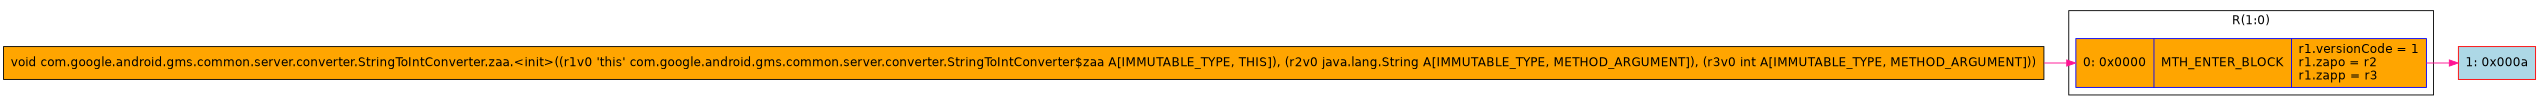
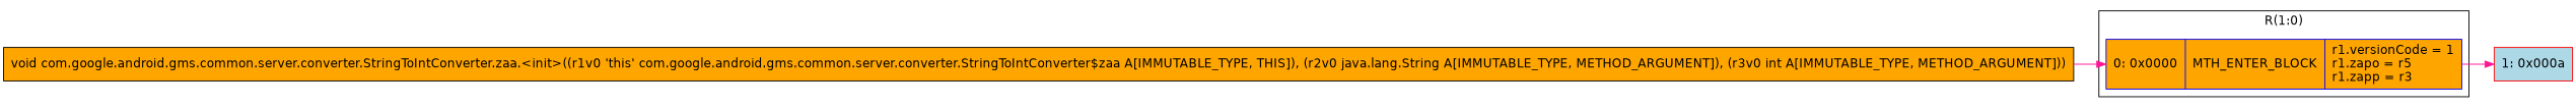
  digraph {
    rankdir=LR
    fontname="DejaVu Sans"
    node [shape=record style=filled fillcolor=orange fontname="DejaVu Sans"]
    edge [color=deeppink fontname="DejaVu Sans"]
-   n1 [color=blue label="{0\:\ 0x0000|MTH_ENTER_BLOCK\l|r1.versionCode = 1\lr1.zapo = r2\lr1.zapp = r3\l}"]
+   n1 [color=blue label="{0\:\ 0x0000|MTH_ENTER_BLOCK\l|r1.versionCode = 1\lr1.zapo = r5\lr1.zapp = r3\l}"]
    n2 [color=red label="{1\:\ 0x000a}" fillcolor=lightblue]
    n3 [label="{void com.google.android.gms.common.server.converter.StringToIntConverter.zaa.\<init\>((r1v0 'this' com.google.android.gms.common.server.converter.StringToIntConverter$zaa A[IMMUTABLE_TYPE, THIS]), (r2v0 java.lang.String A[IMMUTABLE_TYPE, METHOD_ARGUMENT]), (r3v0 int A[IMMUTABLE_TYPE, METHOD_ARGUMENT])) }"]
    subgraph cluster_1 {
      label="R(1:0)"
      n1
    }
    n1 -> n2
    n3 -> n1
  }
